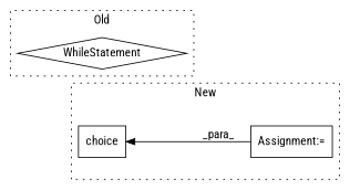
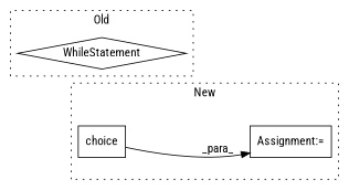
  digraph {
    rankdir=LR
    fontname="Roboto Condensed"
    node [shape=box fontname="Roboto Condensed"]
    n1 [a=32 l="7,1" label=choice s="1696,1711"]
    n2 [a=7 l="53,2" label="Assignment:=" s="1718,1799"]
    n3 [a=61 l="7,2" label=WhileStatement s="1646,1657" shape=diamond]
    subgraph cluster_1 {
      label=New
      style=dotted
      n1
      n2
    }
    subgraph cluster_2 {
      label=Old
      style=dotted
      n3
    }
-   n2 -> n1 [label=_para_ fontname="Roboto Condensed"]
+   n1 -> n2 [label=_para_ fontname="Roboto Condensed"]
  }
